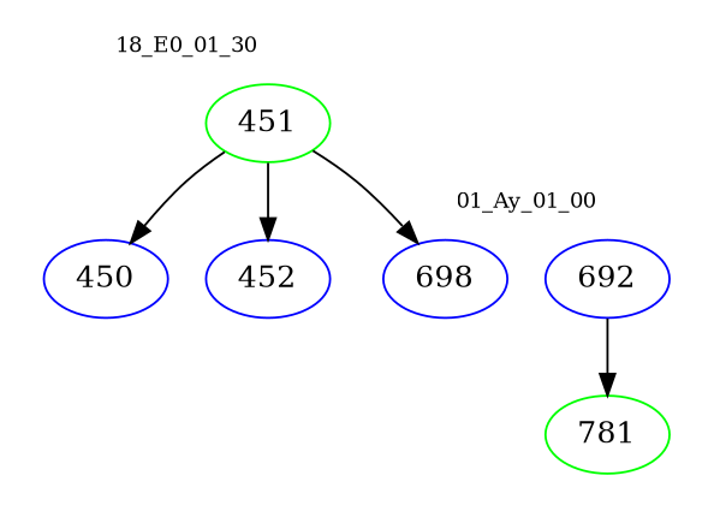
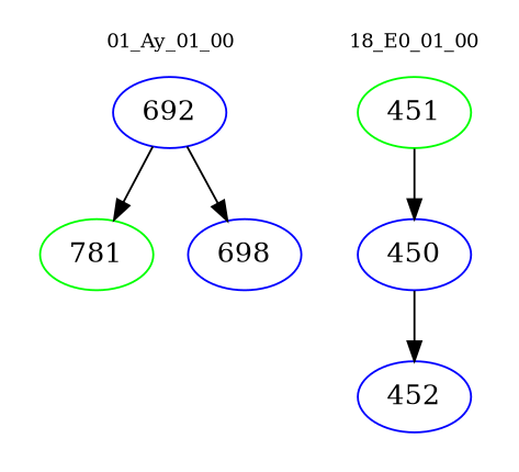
  digraph {
    node [color=blue]
    edge [color=black]
    n1 [label=692]
    n2 [color=green label=781]
    n3 [label=698]
    n4 [label=450]
    n5 [color=green label=451]
    n6 [label=452]
    subgraph cluster_1 {
      color=white
      fontsize=10
      label="01_Ay_01_00"
      n1
      n2
      n3
    }
    subgraph cluster_2 {
      color=white
      fontsize=10
-     label="18_E0_01_30"
+     label="18_E0_01_00"
      n4
      n5
      n6
    }
    n1 -> n2
-   n5 -> n3
-   n5 -> n6
+   n1 -> n3
+   n4 -> n6
    n5 -> n4
  }
